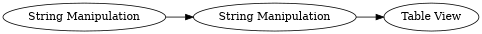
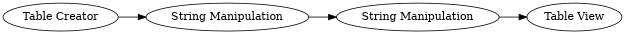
  digraph {
    rankdir=LR
    n1 [label="String Manipulation"]
    n2 [label="Table View"]
    n3 [label="String Manipulation"]
+   n4 [label="Table Creator"]
    n1 -> n2
    n3 -> n1
+   n4 -> n3
  }
